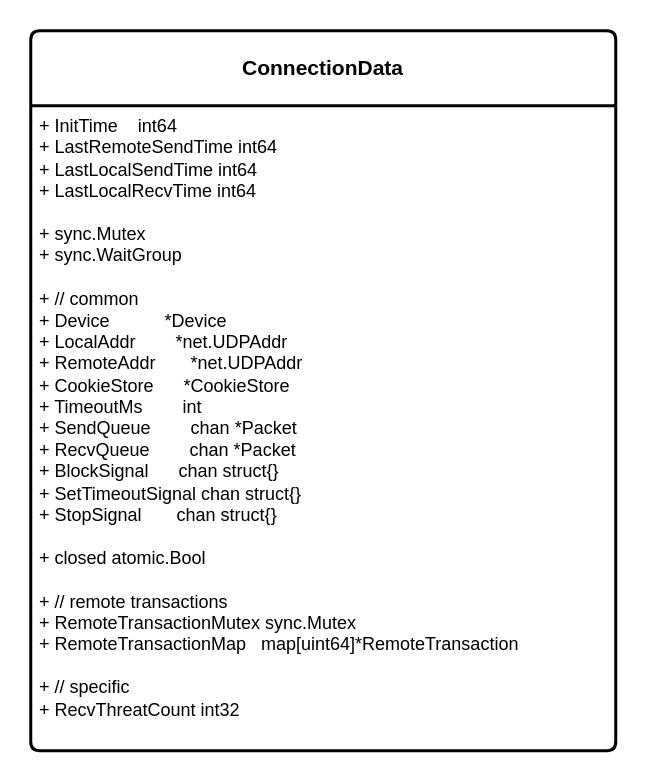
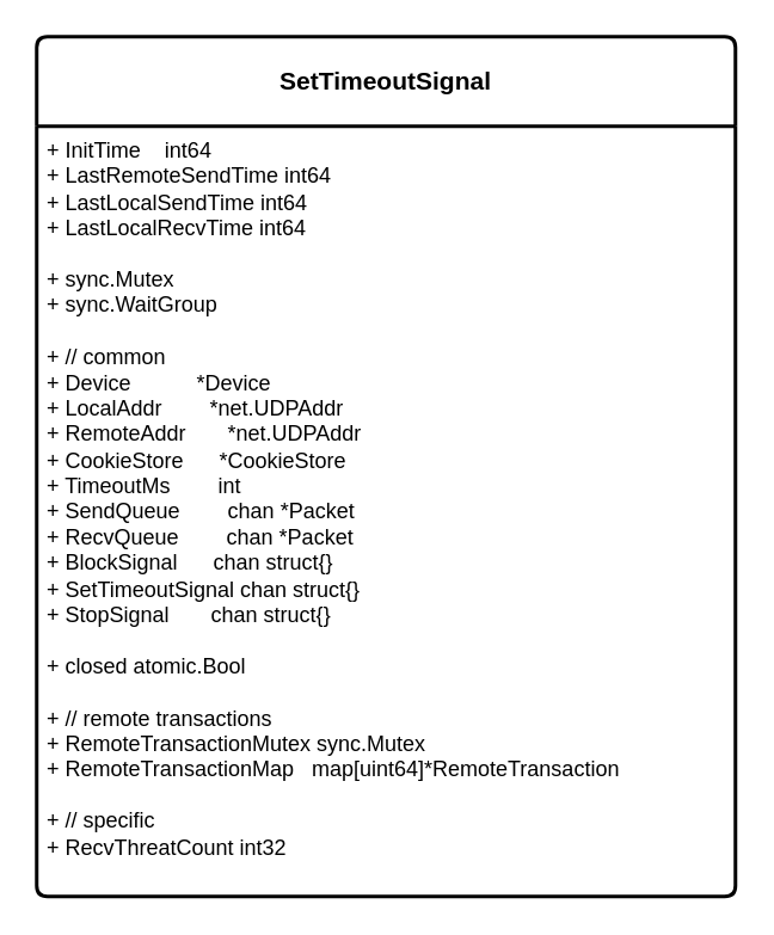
  <mxCell id="0" />
  <mxCell id="1" parent="0" />
- <mxCell id="2" value="&lt;b&gt;ConnectionData&lt;/b&gt;" style="swimlane;childLayout=stackLayout;horizontal=1;startSize=50;horizontalStack=0;rounded=1;fontSize=14;fontStyle=0;strokeWidth=2;resizeParent=0;resizeLast=1;shadow=0;dashed=0;align=center;arcSize=4;whiteSpace=wrap;html=1;" parent="1" vertex="1"><mxGeometry x="20" y="20" width="390" height="480" as="geometry" /></mxCell>
+ <mxCell id="2" value="&lt;b&gt;SetTimeoutSignal&lt;/b&gt;" style="swimlane;childLayout=stackLayout;horizontal=1;startSize=50;horizontalStack=0;rounded=1;fontSize=14;fontStyle=0;strokeWidth=2;resizeParent=0;resizeLast=1;shadow=0;dashed=0;align=center;arcSize=4;whiteSpace=wrap;html=1;" parent="1" vertex="1"><mxGeometry x="20" y="20" width="390" height="480" as="geometry" /></mxCell>
  <mxCell id="3" value="&lt;font style=&quot;font-size: 12px;&quot;&gt;+ InitTime&amp;nbsp; &amp;nbsp; int64&lt;br&gt;+ LastRemoteSendTime int64&lt;br&gt;+ LastLocalSendTime int64&lt;/font&gt;&lt;div&gt;&lt;font style=&quot;font-size: 12px;&quot;&gt;+ LastLocalRecvTime int64&lt;/font&gt;&lt;/div&gt;&lt;div&gt;&lt;font style=&quot;font-size: 12px;&quot;&gt;&lt;br&gt;&lt;/font&gt;&lt;/div&gt;&lt;div&gt;&lt;font style=&quot;&quot;&gt;&lt;div style=&quot;&quot;&gt;+ sync.Mutex&lt;/div&gt;&lt;div style=&quot;&quot;&gt;+ sync.WaitGroup&lt;/div&gt;&lt;div style=&quot;&quot;&gt;&lt;br&gt;&lt;/div&gt;&lt;div style=&quot;&quot;&gt;+ // common&lt;/div&gt;&lt;div style=&quot;&quot;&gt;+ Device&amp;nbsp; &amp;nbsp; &amp;nbsp; &amp;nbsp; &amp;nbsp; &amp;nbsp;*Device&lt;/div&gt;&lt;div style=&quot;&quot;&gt;+ LocalAddr&amp;nbsp; &amp;nbsp; &amp;nbsp; &amp;nbsp; *net.UDPAddr&lt;/div&gt;&lt;div style=&quot;&quot;&gt;+ RemoteAddr&amp;nbsp; &amp;nbsp; &amp;nbsp; &amp;nbsp;*net.UDPAddr&lt;/div&gt;&lt;div style=&quot;&quot;&gt;+ CookieStore&amp;nbsp; &amp;nbsp; &amp;nbsp; *CookieStore&lt;/div&gt;&lt;div style=&quot;&quot;&gt;+ TimeoutMs&amp;nbsp; &amp;nbsp; &amp;nbsp; &amp;nbsp; int&lt;/div&gt;&lt;div style=&quot;&quot;&gt;+ SendQueue&amp;nbsp; &amp;nbsp; &amp;nbsp; &amp;nbsp; chan *Packet&lt;/div&gt;&lt;div style=&quot;&quot;&gt;+ RecvQueue&amp;nbsp; &amp;nbsp; &amp;nbsp; &amp;nbsp; chan *Packet&lt;/div&gt;&lt;div style=&quot;&quot;&gt;+ BlockSignal&amp;nbsp; &amp;nbsp; &amp;nbsp; chan struct{}&lt;/div&gt;&lt;div style=&quot;&quot;&gt;+ SetTimeoutSignal chan struct{}&lt;/div&gt;&lt;div style=&quot;&quot;&gt;+ StopSignal&amp;nbsp; &amp;nbsp; &amp;nbsp; &amp;nbsp;chan struct{}&lt;/div&gt;&lt;div style=&quot;&quot;&gt;&lt;br&gt;&lt;/div&gt;&lt;div style=&quot;&quot;&gt;+ closed atomic.Bool&lt;/div&gt;&lt;div style=&quot;&quot;&gt;&lt;br&gt;&lt;/div&gt;&lt;div style=&quot;&quot;&gt;+ // remote transactions&lt;/div&gt;&lt;div style=&quot;&quot;&gt;+ RemoteTransactionMutex sync.Mutex&lt;/div&gt;&lt;div style=&quot;&quot;&gt;+ RemoteTransactionMap&amp;nbsp; &amp;nbsp;map[uint64]*RemoteTransaction&lt;/div&gt;&lt;div style=&quot;&quot;&gt;&lt;br&gt;&lt;/div&gt;&lt;div style=&quot;&quot;&gt;+ // specific&lt;/div&gt;&lt;div style=&quot;&quot;&gt;+ RecvThreatCount int32&lt;/div&gt;&lt;/font&gt;&lt;/div&gt;" style="align=left;strokeColor=none;fillColor=none;spacingLeft=4;spacingRight=4;fontSize=12;verticalAlign=top;resizable=0;rotatable=0;part=1;html=1;whiteSpace=wrap;" parent="2" vertex="1"><mxGeometry y="50" width="390" height="430" as="geometry" /></mxCell>
